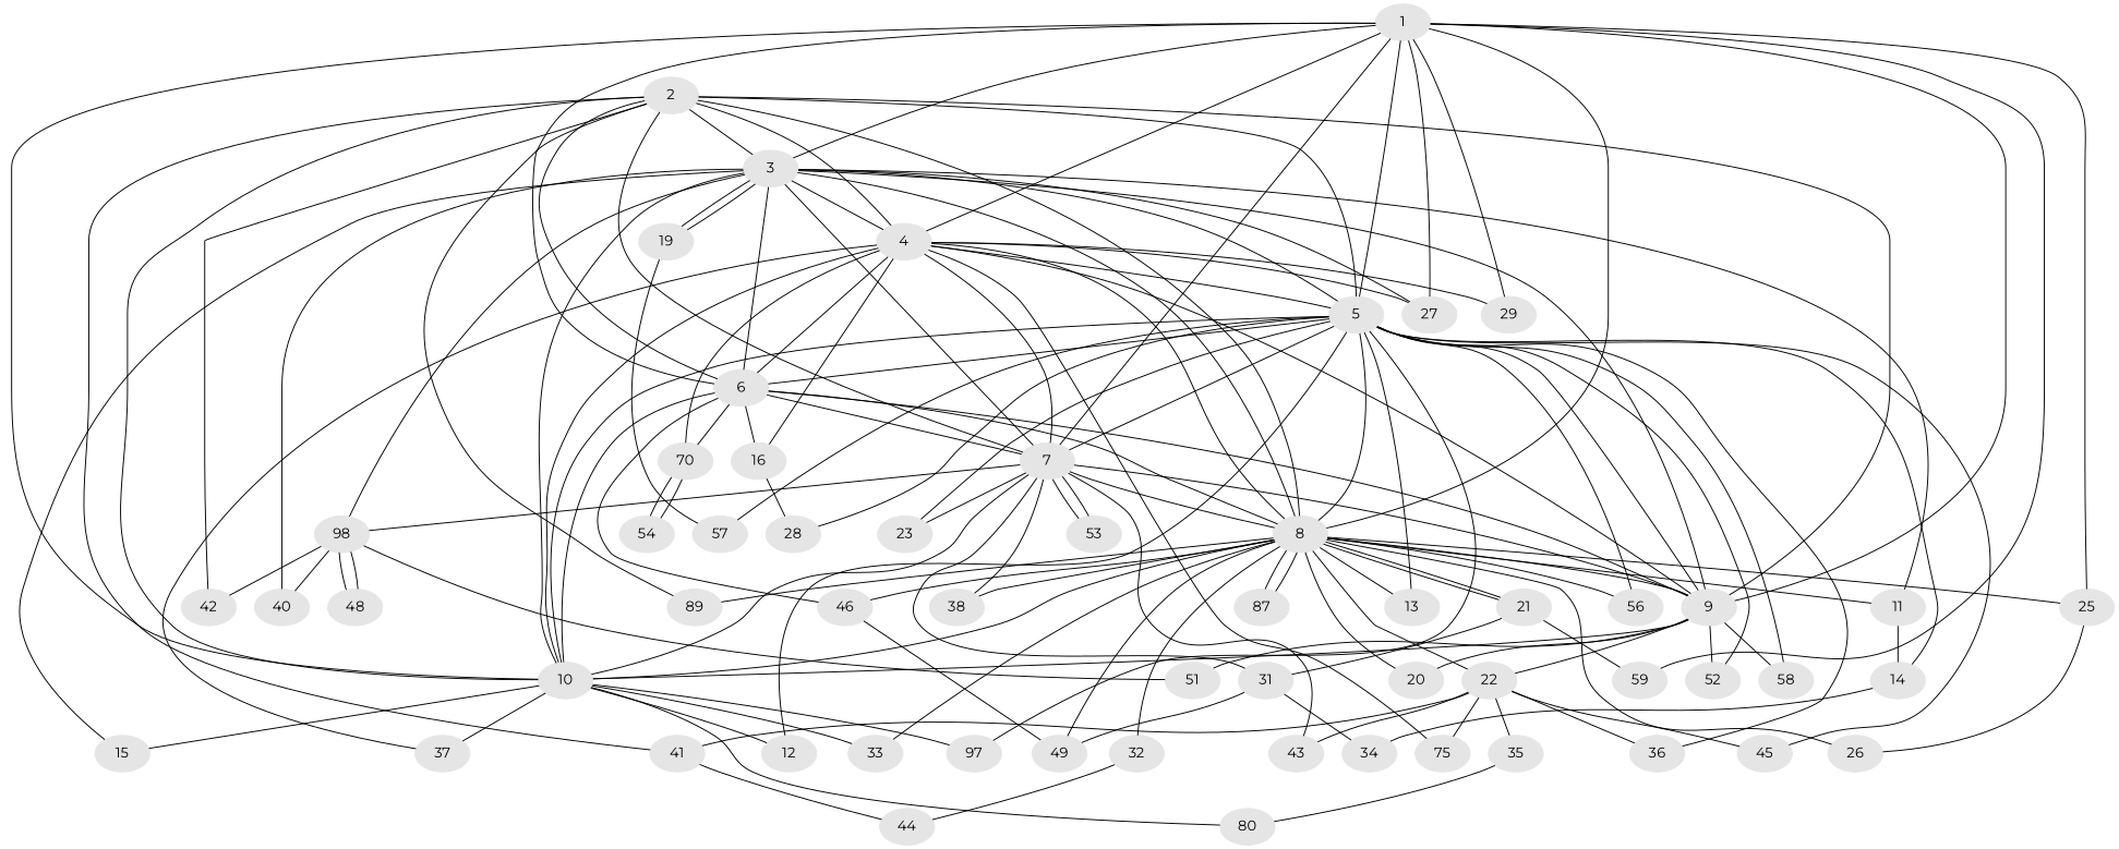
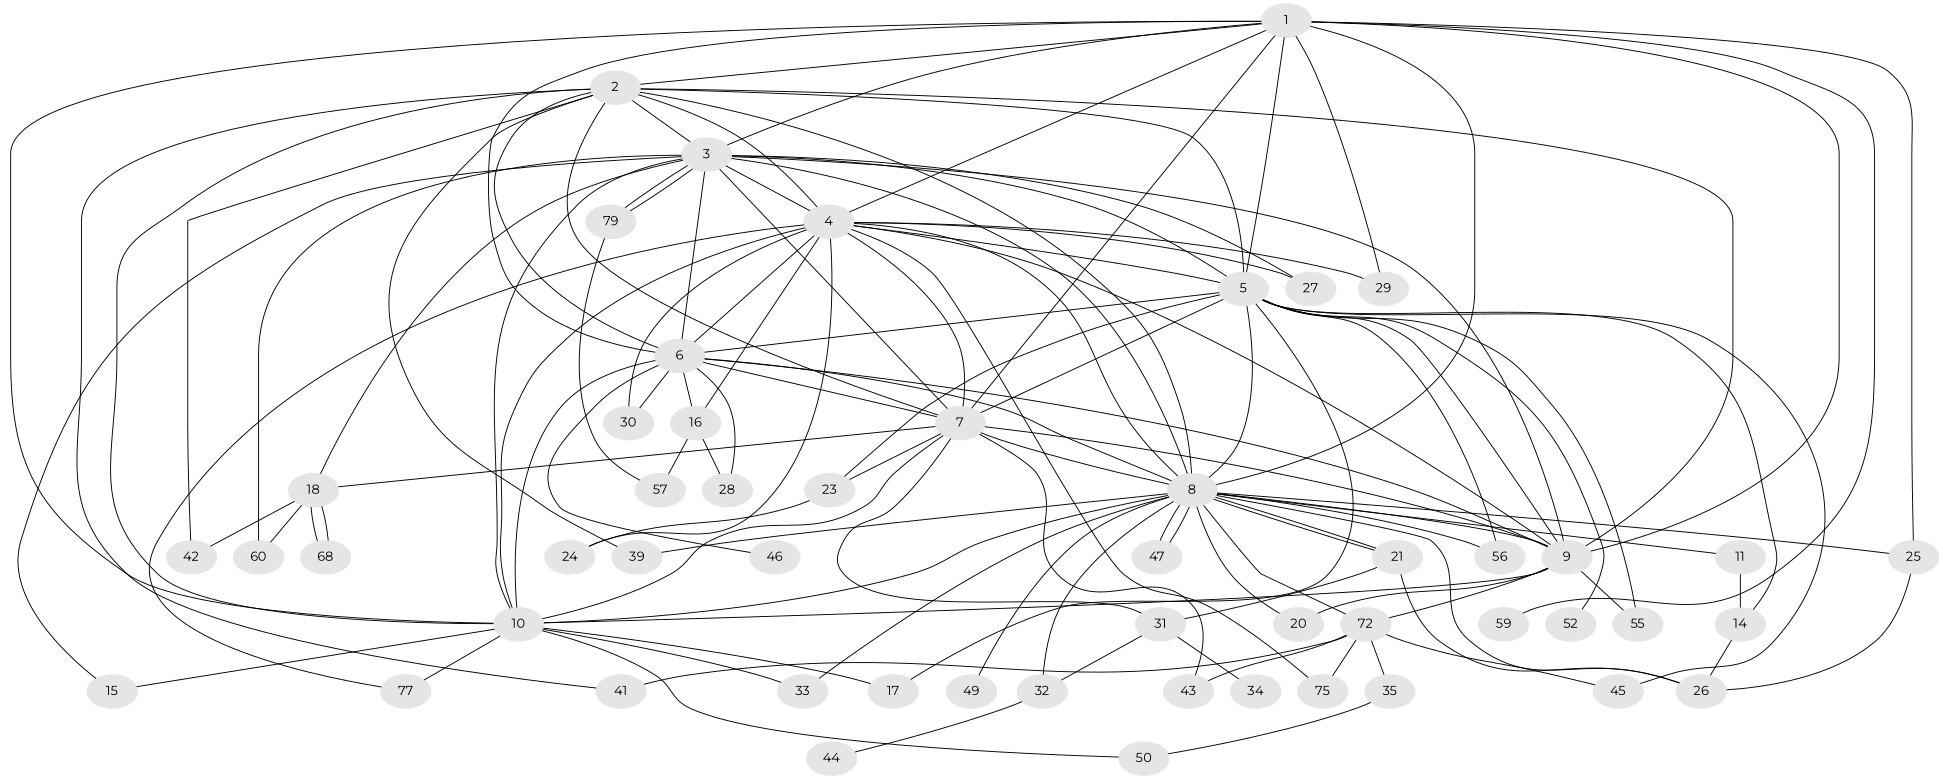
  graph {
    fontname=Montserrat
    node [color=gray90 fontname=Montserrat style=filled]
    edge [fontname=Montserrat]
    1
    2
    3
    4
    5
    6
    7
    8
    9
    10
    25
    29
    59
-   39 [label=89]
+   39
    41
    42
    11
    15
-   18 [label=98]
-   19
+   18
+   19 [label=79]
    27
-   40
+   40 [label=60]
    16
-   30 [label=70]
-   37
+   24
+   30
+   37 [label=77]
    n27 [label=75]
-   12
-   13
    14
-   17 [label=97]
+   17
    23
    28
-   36
    45
    52
    56
    57
-   58
+   58 [label=55]
    46
    31
-   38
    43
-   53
    20
    21
-   22
+   22 [label=72]
    26
    32
    33
-   47 [label=87]
+   47
    49
-   51
-   50 [label=80]
+   50
    44
-   48
-   54
+   48 [label=68]
    34
    35
-   1 -- 27
+   1 -- 2
    1 -- 3
    1 -- 4
    1 -- 5
    1 -- 6
    1 -- 7
    1 -- 8
    1 -- 9
    1 -- 10
    1 -- 25
    1 -- 29
    1 -- 59
    2 -- 3
    2 -- 4
    2 -- 5
    2 -- 6
    2 -- 7
    2 -- 8
    2 -- 9
    2 -- 10
    2 -- 39
    2 -- 41
    2 -- 42
    3 -- 4
    3 -- 5
    3 -- 6
    3 -- 7
    3 -- 8
    3 -- 9
    3 -- 10
-   3 -- 11
    3 -- 15
    3 -- 18
    3 -- 19
    3 -- 19
    3 -- 27
    3 -- 40
    4 -- 5
    4 -- 6
    4 -- 7
    4 -- 8
    4 -- 9
    4 -- 10
    4 -- 29
    4 -- 27
    4 -- 16
+   4 -- 24
    4 -- 30
    4 -- 37
    4 -- n27
    5 -- 6
    5 -- 7
    5 -- 8
    5 -- 9
-   5 -- 10
-   5 -- 12
-   5 -- 13
    5 -- 14
    5 -- 17
    5 -- 23
-   5 -- 28
-   5 -- 36
+   6 -- 28
    5 -- 45
    5 -- 52
    5 -- 56
-   5 -- 57
+   16 -- 57
    5 -- 58
    6 -- 7
    6 -- 8
    6 -- 9
    6 -- 10
    6 -- 16
    6 -- 30
    6 -- 46
    7 -- 8
    7 -- 9
    7 -- 10
    7 -- 18
    7 -- 23
    7 -- 31
-   7 -- 38
    7 -- 43
-   7 -- 53
-   7 -- 53
    8 -- 9
    8 -- 10
    8 -- 25
    8 -- 39
    8 -- 11
-   8 -- 13
    8 -- 56
-   8 -- 46
-   8 -- 38
    8 -- 20
    8 -- 21
    8 -- 21
    8 -- 22
    8 -- 26
    8 -- 32
    8 -- 33
    8 -- 47
    8 -- 47
    8 -- 49
    9 -- 10
-   9 -- 52
    9 -- 58
    9 -- 20
    9 -- 22
-   9 -- 51
    10 -- 15
    10 -- 37
-   10 -- 12
    10 -- 17
    10 -- 33
    10 -- 50
    25 -- 26
-   41 -- 44
    11 -- 14
    18 -- 42
    18 -- 40
-   18 -- 51
    18 -- 48
    18 -- 48
    19 -- 57
    16 -- 28
-   30 -- 54
-   30 -- 54
-   14 -- 34
-   46 -- 49
-   31 -- 49
+   14 -- 26
+   23 -- 24
+   31 -- 32
    31 -- 34
-   21 -- 59
+   21 -- 26
    21 -- 31
    22 -- 41
    22 -- n27
-   22 -- 36
    22 -- 45
    22 -- 43
    22 -- 35
    32 -- 44
    35 -- 50
  }
